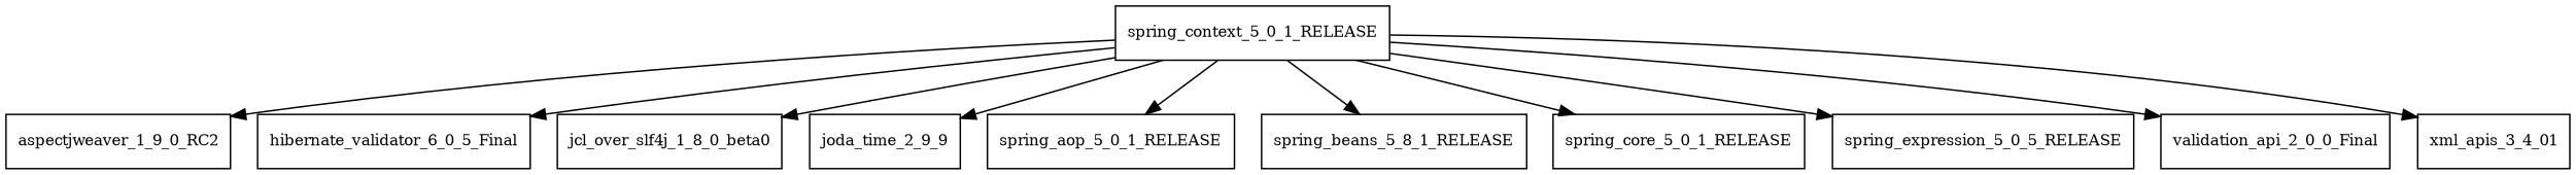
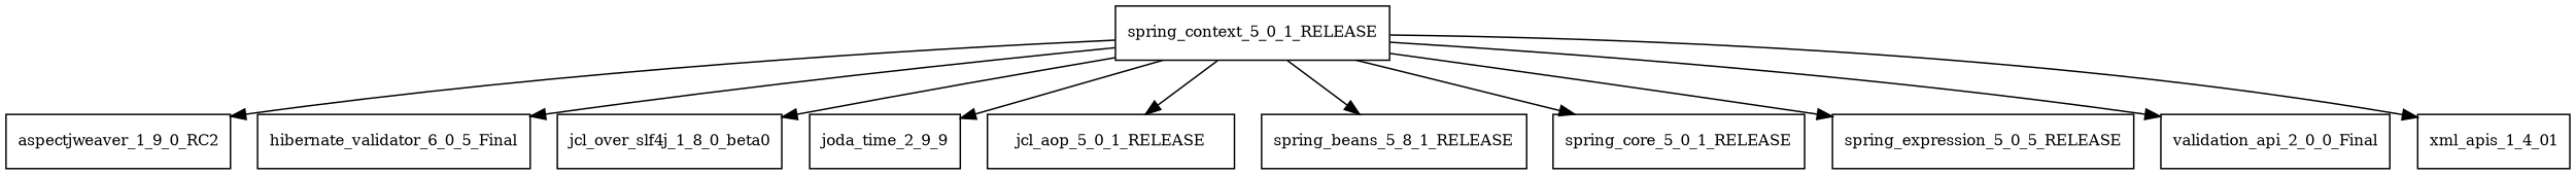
  digraph {
    node [fontsize=10.0 shape=box]
    spring_context_5_0_1_RELEASE
    aspectjweaver_1_9_0_RC2
    hibernate_validator_6_0_5_Final
    jcl_over_slf4j_1_8_0_beta0
    joda_time_2_9_9
-   spring_aop_5_0_1_RELEASE
+   spring_aop_5_0_1_RELEASE [label=jcl_aop_5_0_1_RELEASE]
    n7 [label=spring_beans_5_8_1_RELEASE]
    spring_core_5_0_1_RELEASE
    n9 [label=spring_expression_5_0_5_RELEASE]
    validation_api_2_0_0_Final
-   xml_apis_1_4_01 [label=xml_apis_3_4_01]
+   xml_apis_1_4_01
    spring_context_5_0_1_RELEASE -> aspectjweaver_1_9_0_RC2
    spring_context_5_0_1_RELEASE -> hibernate_validator_6_0_5_Final
    spring_context_5_0_1_RELEASE -> jcl_over_slf4j_1_8_0_beta0
    spring_context_5_0_1_RELEASE -> joda_time_2_9_9
    spring_context_5_0_1_RELEASE -> spring_aop_5_0_1_RELEASE
    spring_context_5_0_1_RELEASE -> n7
    spring_context_5_0_1_RELEASE -> spring_core_5_0_1_RELEASE
    spring_context_5_0_1_RELEASE -> n9
    spring_context_5_0_1_RELEASE -> validation_api_2_0_0_Final
    spring_context_5_0_1_RELEASE -> xml_apis_1_4_01
  }
